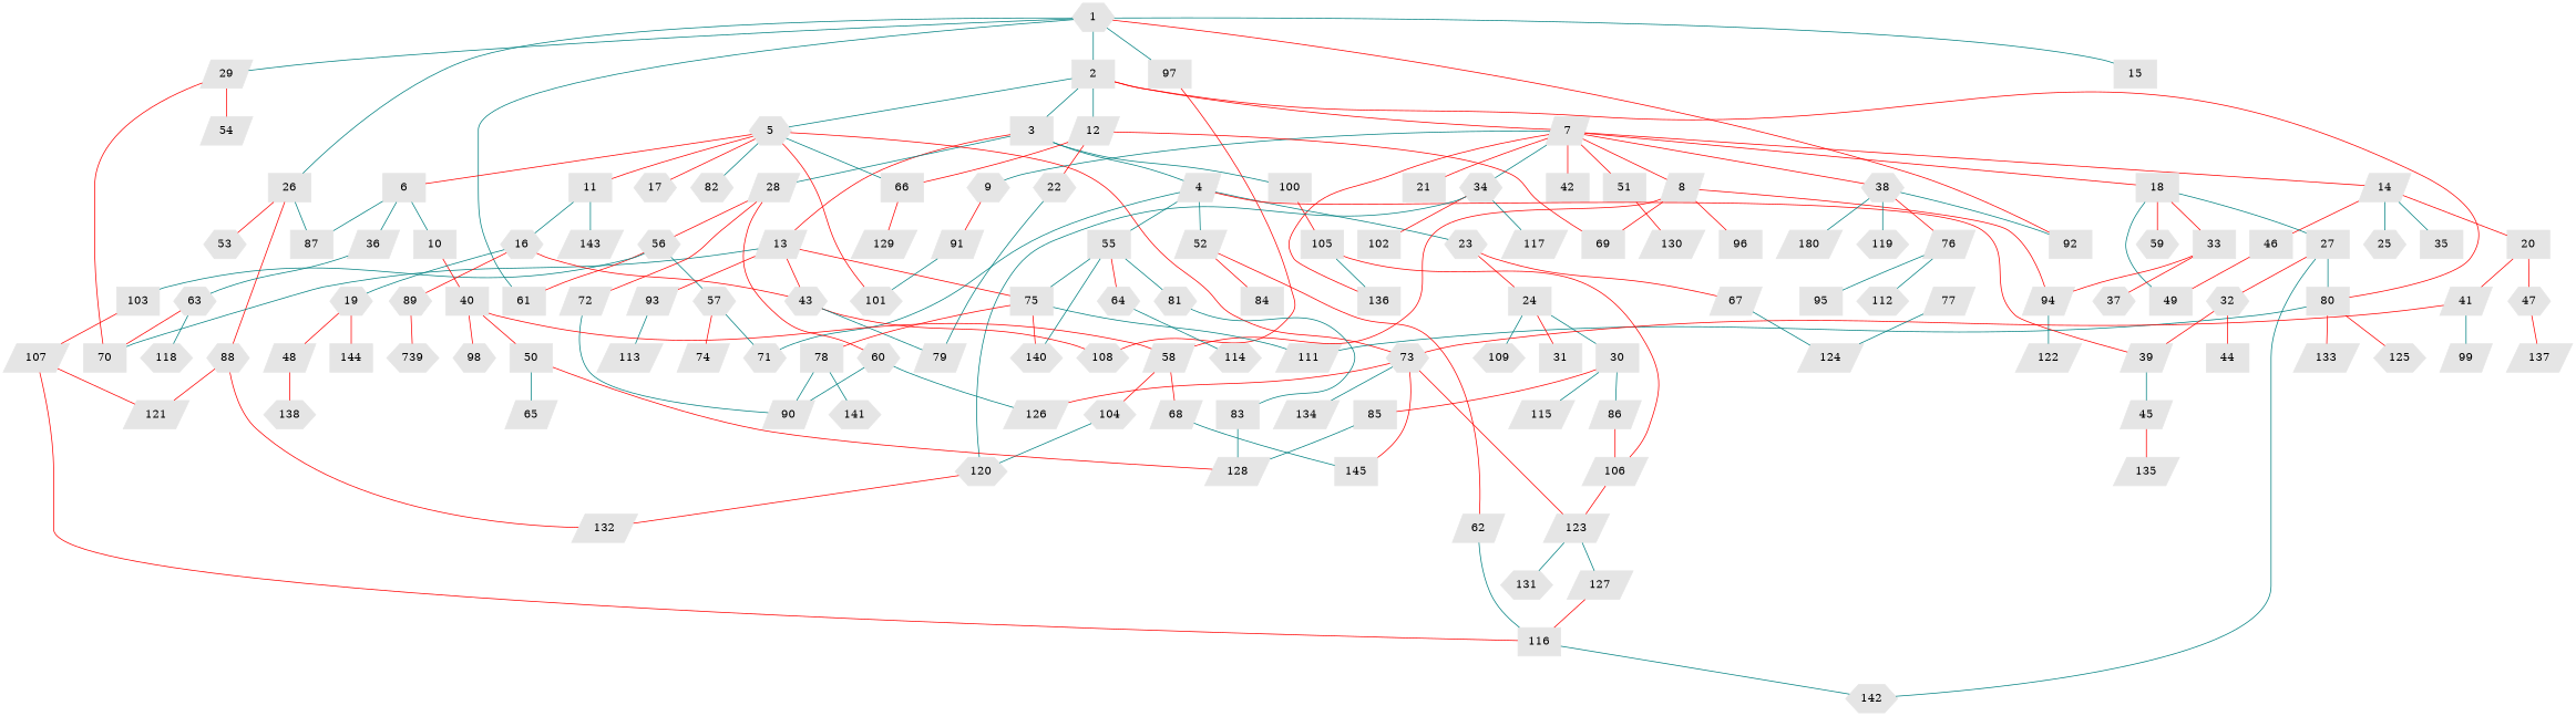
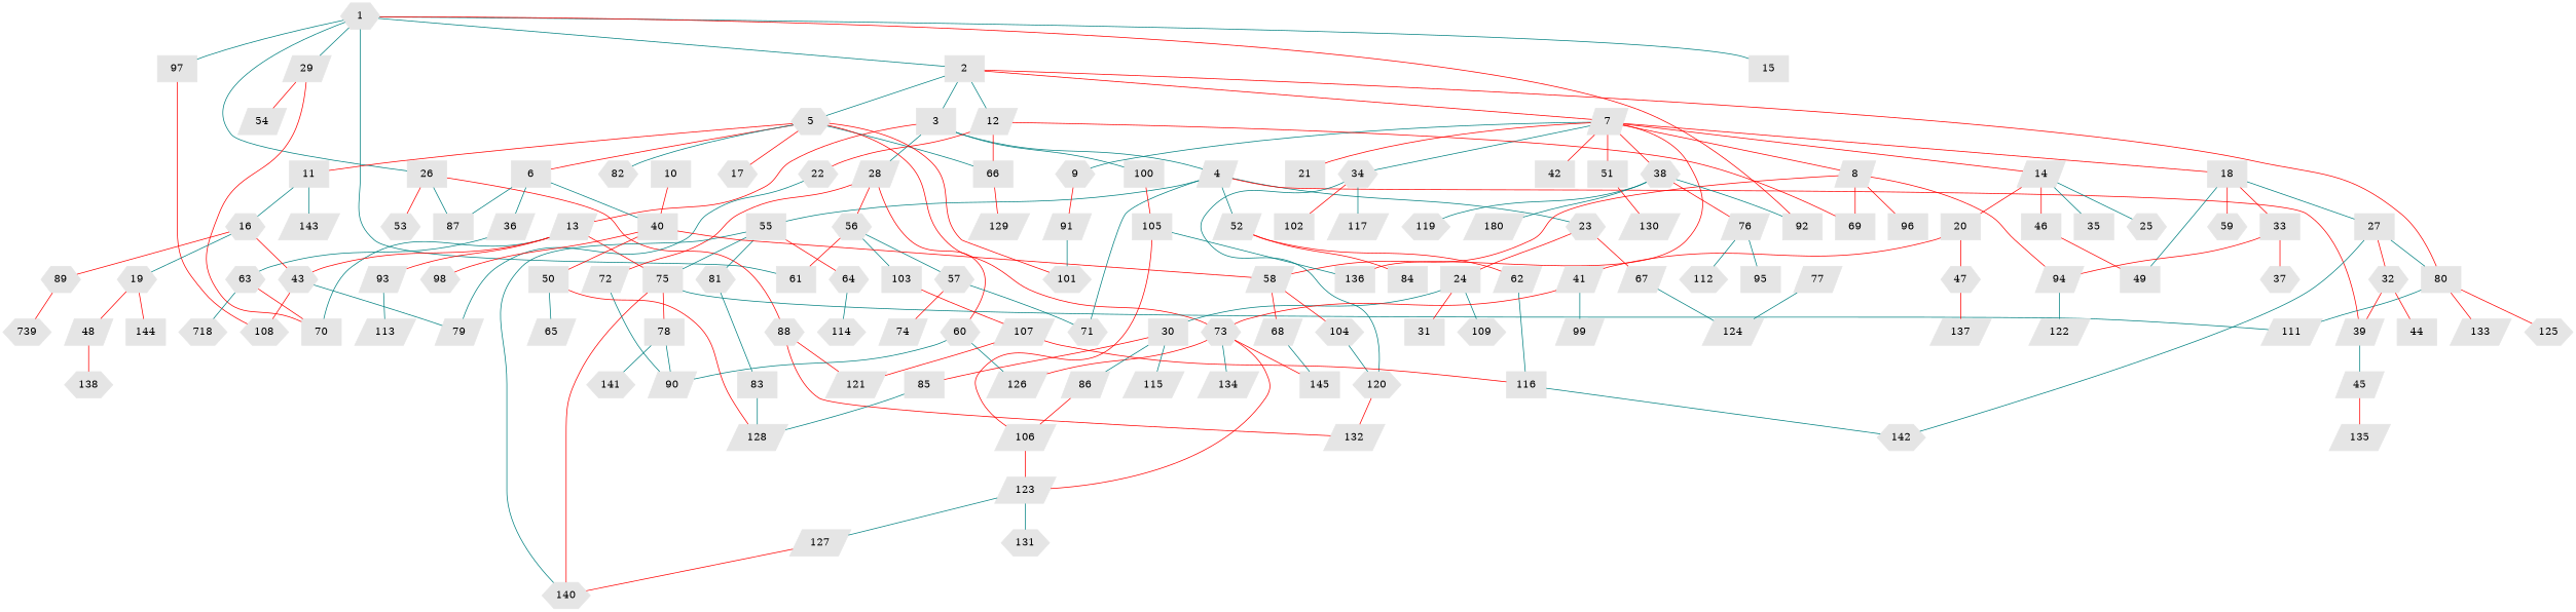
  graph {
    node [color=gray90 shape=parallelogram style=filled]
    edge [color=red]
    1 [shape=hexagon]
    2 [shape=box]
    15 [shape=box]
    26 [shape=box]
    29
    61 [shape=box]
    92 [shape=box]
    97 [shape=box]
    3 [shape=box]
    5 [shape=hexagon]
    7
    12
    80 [shape=box]
    87 [shape=box]
    53 [shape=hexagon]
    88 [shape=hexagon]
    70 [shape=box]
    54
    108 [shape=hexagon]
    4
    13
    28
    100 [shape=box]
    6 [shape=box]
    11 [shape=box]
    17 [shape=hexagon]
    66 [shape=box]
    73 [shape=hexagon]
    82 [shape=hexagon]
    101 [shape=hexagon]
    8
    9 [shape=hexagon]
    14
    18 [shape=box]
    21 [shape=box]
    34 [shape=hexagon]
    38 [shape=hexagon]
    42 [shape=box]
    51 [shape=box]
    136 [shape=box]
    69 [shape=box]
    22 [shape=hexagon]
    111
    125 [shape=hexagon]
    133
    23 [shape=hexagon]
    39
    52
    55 [shape=box]
    71 [shape=hexagon]
    43 [shape=hexagon]
    75 [shape=box]
    93
    56 [shape=hexagon]
    60 [shape=hexagon]
    72
    105 [shape=box]
    24 [shape=box]
    67
    45
    62
    84 [shape=box]
    64 [shape=hexagon]
    81 [shape=hexagon]
    140 [shape=hexagon]
    10 [shape=box]
    36
    16 [shape=hexagon]
    143
    129
    126
    145 [shape=box]
    123
    134
    40 [shape=box]
    63 [shape=hexagon]
    58
    94
    96 [shape=box]
    91
    20 [shape=box]
    25 [shape=hexagon]
    35 [shape=box]
    46 [shape=box]
    27 [shape=box]
    33 [shape=box]
    49 [shape=box]
    59 [shape=hexagon]
    102 [shape=box]
    117
    120 [shape=hexagon]
    76
    n93 [label=180]
    119 [shape=hexagon]
    130
    68
    104 [shape=hexagon]
    122
    50 [shape=box]
    98 [shape=hexagon]
    19 [shape=hexagon]
    89 [shape=hexagon]
    79
    78 [shape=box]
    113
    41
    47 [shape=hexagon]
    48
    144 [shape=box]
    n110 [label=739 shape=hexagon]
    32 [shape=hexagon]
    142 [shape=hexagon]
    37 [shape=hexagon]
    138 [shape=hexagon]
    99
    137
    30 [shape=box]
    31 [shape=box]
    109 [shape=hexagon]
    124
    85 [shape=box]
    86
    115
    121
    132
    44 [shape=box]
    57 [shape=hexagon]
    103 [shape=box]
    90
    128
    106
-   118 [shape=hexagon]
+   118 [shape=hexagon label=718]
    95 [shape=box]
    112 [shape=hexagon]
    135
    65
    116 [shape=box]
    114 [shape=hexagon]
    83 [shape=box]
    74
    107
    127
    131 [shape=hexagon]
    77
    141 [shape=hexagon]
    1 -- 2 [color=teal]
    1 -- 15 [color=teal]
    1 -- 26 [color=teal]
    1 -- 29 [color=teal]
    1 -- 61 [color=teal]
    1 -- 92
    1 -- 97 [color=teal]
    2 -- 3 [color=teal]
    2 -- 5 [color=teal]
    2 -- 7
    2 -- 12 [color=teal]
    2 -- 80
    26 -- 87 [color=teal]
    26 -- 53
    26 -- 88
    29 -- 70
    29 -- 54
    97 -- 108
    3 -- 4 [color=teal]
    3 -- 13
    3 -- 28 [color=teal]
    3 -- 100 [color=teal]
    5 -- 6
    5 -- 11
    5 -- 17
    5 -- 66 [color=teal]
    5 -- 73
    5 -- 82 [color=teal]
    5 -- 101
    7 -- 8
    7 -- 9 [color=teal]
    7 -- 14
    7 -- 18
    7 -- 21
    7 -- 34 [color=teal]
    7 -- 38
    7 -- 42
    7 -- 51
    7 -- 136
    12 -- 66
    12 -- 69
    12 -- 22
    80 -- 111 [color=teal]
    80 -- 125
    80 -- 133
    88 -- 121
    88 -- 132
    4 -- 23 [color=teal]
    4 -- 39
    4 -- 52 [color=teal]
    4 -- 55 [color=teal]
    4 -- 71 [color=teal]
    13 -- 70 [color=teal]
    13 -- 43
    13 -- 75
    13 -- 93
    28 -- 56
    28 -- 60
    28 -- 72
    100 -- 105
    6 -- 87 [color=teal]
-   6 -- 10 [color=teal]
+   6 -- 40 [color=teal]
    6 -- 36 [color=teal]
    11 -- 16 [color=teal]
    11 -- 143 [color=teal]
    66 -- 129
    73 -- 126
    73 -- 145
    73 -- 123
    73 -- 134 [color=teal]
    8 -- 69
    8 -- 58
    8 -- 94
    8 -- 96
    9 -- 91
    14 -- 20
    14 -- 25 [color=teal]
    14 -- 35 [color=teal]
    14 -- 46
    18 -- 27 [color=teal]
    18 -- 33
    18 -- 49 [color=teal]
    18 -- 59
    34 -- 102
    34 -- 117 [color=teal]
    34 -- 120 [color=teal]
    38 -- 92 [color=teal]
    38 -- 76
    38 -- n93 [color=teal]
    38 -- 119 [color=teal]
    51 -- 130
    22 -- 79 [color=teal]
    23 -- 24
    23 -- 67
    39 -- 45 [color=teal]
    52 -- 62
    52 -- 84
    55 -- 75 [color=teal]
    55 -- 64
    55 -- 81 [color=teal]
    55 -- 140 [color=teal]
    43 -- 108
    43 -- 79 [color=teal]
    75 -- 111 [color=teal]
    75 -- 140
    75 -- 78
    93 -- 113 [color=teal]
    56 -- 61
    56 -- 57 [color=teal]
    56 -- 103 [color=teal]
    60 -- 126 [color=teal]
    60 -- 90 [color=teal]
    72 -- 90 [color=teal]
    105 -- 136 [color=teal]
    105 -- 106
    24 -- 30 [color=teal]
    24 -- 31
    24 -- 109 [color=teal]
    67 -- 124 [color=teal]
    45 -- 135
    62 -- 116 [color=teal]
    64 -- 114 [color=teal]
    81 -- 83 [color=teal]
    10 -- 40
    36 -- 63 [color=teal]
    16 -- 43
    16 -- 19 [color=teal]
    16 -- 89
    123 -- 127 [color=teal]
    123 -- 131 [color=teal]
    40 -- 58
    40 -- 50
    40 -- 98
    63 -- 70
    63 -- 118 [color=teal]
    58 -- 68
    58 -- 104
    94 -- 122 [color=teal]
    91 -- 101 [color=teal]
    20 -- 41
    20 -- 47
    46 -- 49
    27 -- 80 [color=teal]
    27 -- 32
    27 -- 142 [color=teal]
    33 -- 94
    33 -- 37
    120 -- 132
    76 -- 95 [color=teal]
    76 -- 112 [color=teal]
    68 -- 145 [color=teal]
    104 -- 120 [color=teal]
    50 -- 128
    50 -- 65 [color=teal]
    19 -- 48
    19 -- 144
    89 -- n110
    78 -- 90 [color=teal]
    78 -- 141 [color=teal]
    41 -- 73
    41 -- 99 [color=teal]
    47 -- 137
    48 -- 138
    32 -- 39
    32 -- 44
    30 -- 85
    30 -- 86 [color=teal]
    30 -- 115 [color=teal]
    85 -- 128 [color=teal]
    86 -- 106
    57 -- 71 [color=teal]
    57 -- 74
    103 -- 107
    106 -- 123
    116 -- 142 [color=teal]
    83 -- 128 [color=teal]
    107 -- 121
    107 -- 116
-   127 -- 116
+   127 -- 140
    77 -- 124 [color=teal]
  }
